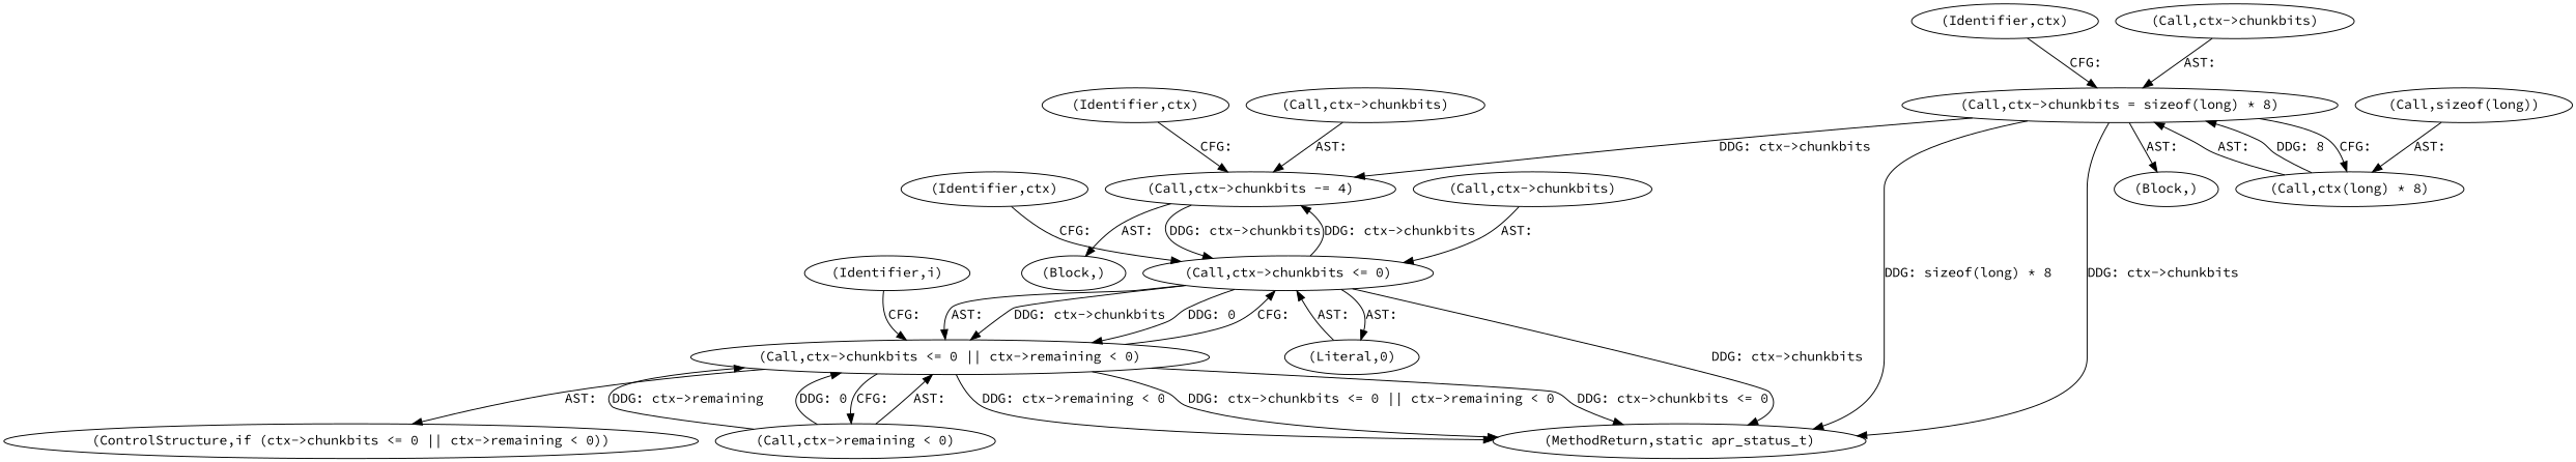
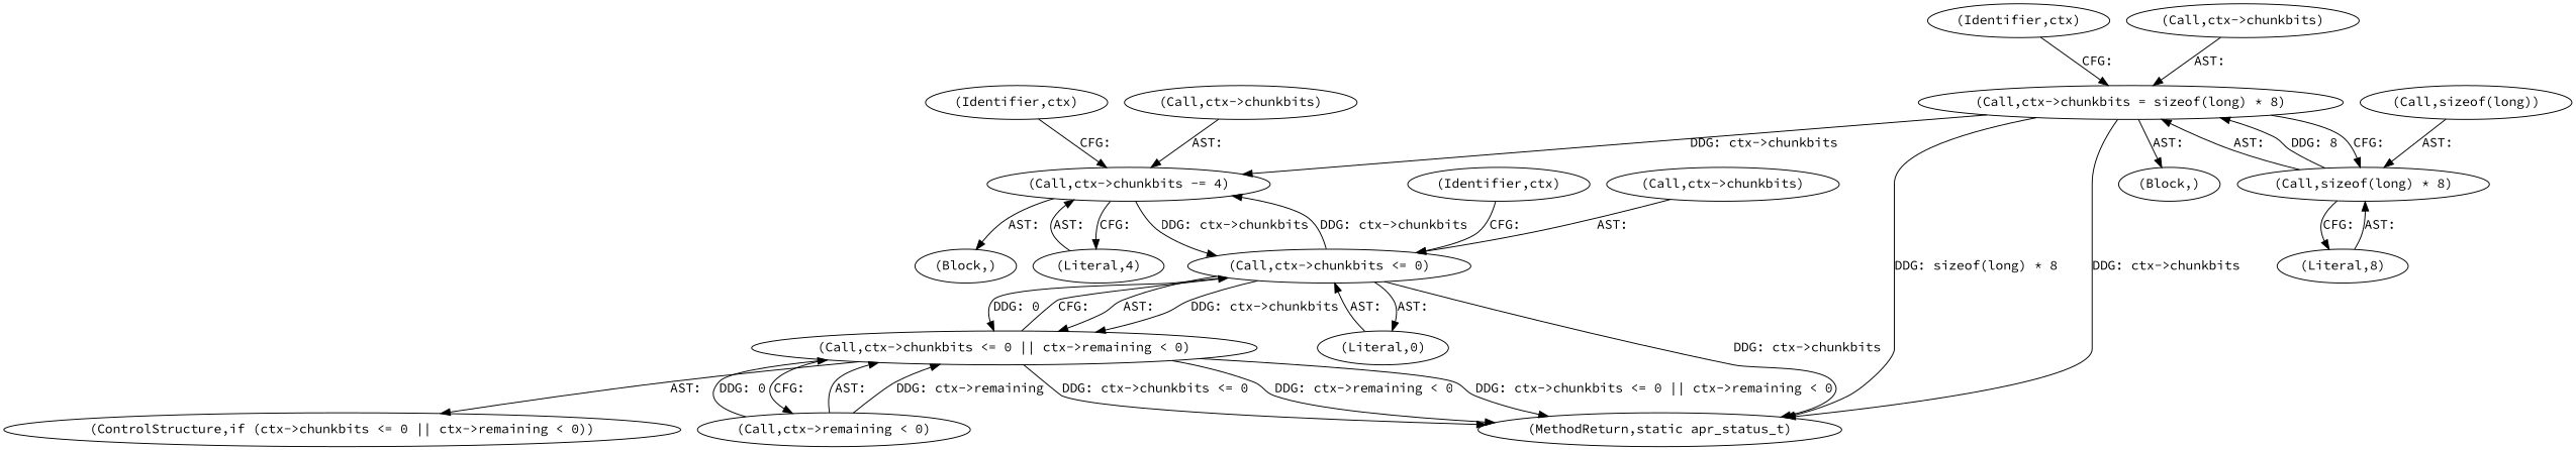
  digraph {
    fontname="Source Code Pro"
    node [fontname="Source Code Pro"]
    edge [fontname="Source Code Pro"]
    n1 [label="(Call,ctx->chunkbits = sizeof(long) * 8)"]
-   n2 [label="(Call,ctx(long) * 8)"]
+   n2 [label="(Call,sizeof(long) * 8)"]
    n3 [label="(Call,ctx->chunkbits -= 4)"]
    n4 [label="(MethodReturn,static apr_status_t)"]
    n5 [label="(Block,)"]
+   n6 [label="(Literal,8)"]
    n7 [label="(Call,ctx->chunkbits <= 0)"]
    n8 [label="(Block,)"]
+   n9 [label="(Literal,4)"]
    n10 [label="(Call,ctx->chunkbits <= 0 || ctx->remaining < 0)"]
    n11 [label="(Literal,0)"]
    n12 [label="(ControlStructure,if (ctx->chunkbits <= 0 || ctx->remaining < 0))"]
    n13 [label="(Call,ctx->remaining < 0)"]
-   n14 [label="(Identifier,i)"]
    n15 [label="(Identifier,ctx)"]
    n16 [label="(Call,ctx->chunkbits)"]
    n17 [label="(Identifier,ctx)"]
    n18 [label="(Call,ctx->chunkbits)"]
    n19 [label="(Identifier,ctx)"]
    n20 [label="(Call,ctx->chunkbits)"]
    n21 [label="(Call,sizeof(long))"]
    n1 -> n2 [label="CFG: "]
    n1 -> n3 [label="DDG: ctx->chunkbits"]
    n1 -> n4 [label="DDG: ctx->chunkbits"]
    n1 -> n4 [label="DDG: sizeof(long) * 8"]
    n1 -> n5 [label="AST: "]
    n2 -> n1 [label="AST: "]
    n2 -> n1 [label="DDG: 8"]
+   n2 -> n6 [label="CFG: "]
    n3 -> n7 [label="DDG: ctx->chunkbits"]
    n3 -> n8 [label="AST: "]
+   n3 -> n9 [label="CFG: "]
+   n6 -> n2 [label="AST: "]
    n7 -> n3 [label="DDG: ctx->chunkbits"]
    n7 -> n4 [label="DDG: ctx->chunkbits"]
    n7 -> n10 [label="AST: "]
    n7 -> n10 [label="DDG: ctx->chunkbits"]
    n7 -> n10 [label="DDG: 0"]
    n7 -> n11 [label="AST: "]
+   n9 -> n3 [label="AST: "]
    n10 -> n4 [label="DDG: ctx->remaining < 0"]
    n10 -> n4 [label="DDG: ctx->chunkbits <= 0 || ctx->remaining < 0"]
    n10 -> n4 [label="DDG: ctx->chunkbits <= 0"]
    n10 -> n7 [label="CFG: "]
    n10 -> n12 [label="AST: "]
    n10 -> n13 [label="CFG: "]
    n11 -> n7 [label="AST: "]
    n13 -> n10 [label="AST: "]
    n13 -> n10 [label="DDG: ctx->remaining"]
    n13 -> n10 [label="DDG: 0"]
-   n14 -> n10 [label="CFG: "]
    n15 -> n1 [label="CFG: "]
    n16 -> n7 [label="AST: "]
    n17 -> n7 [label="CFG: "]
    n18 -> n1 [label="AST: "]
    n19 -> n3 [label="CFG: "]
    n20 -> n3 [label="AST: "]
    n21 -> n2 [label="AST: "]
  }
